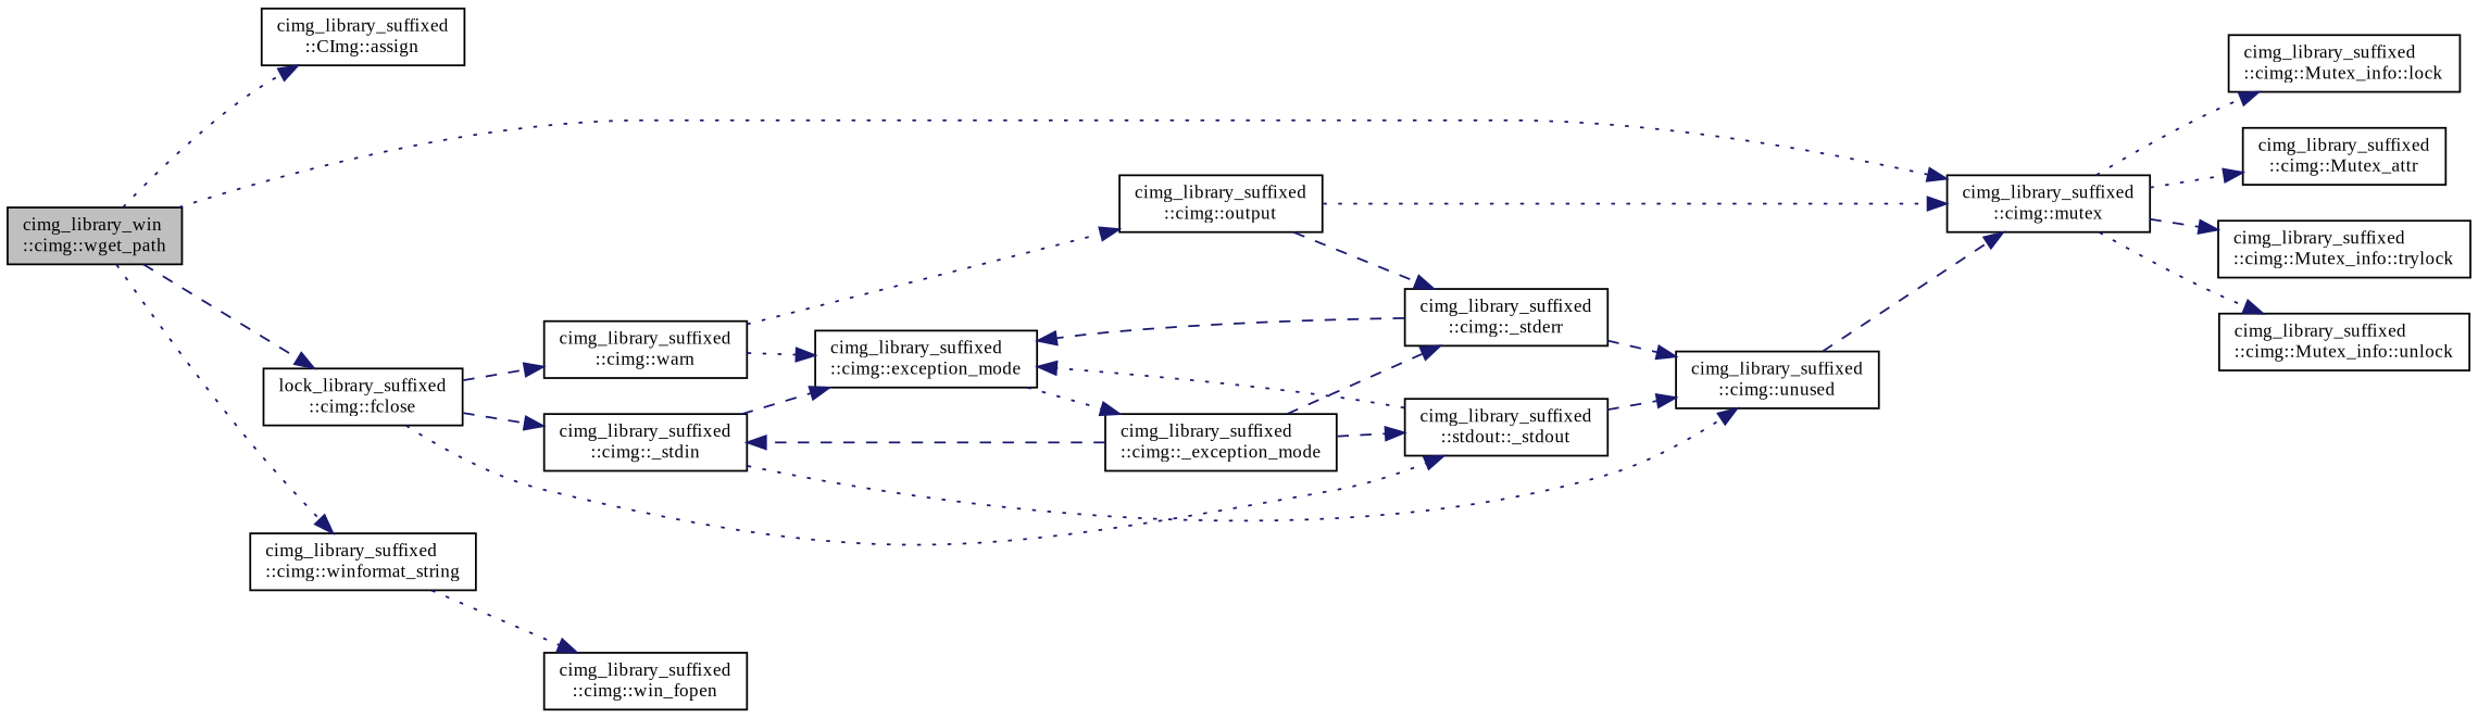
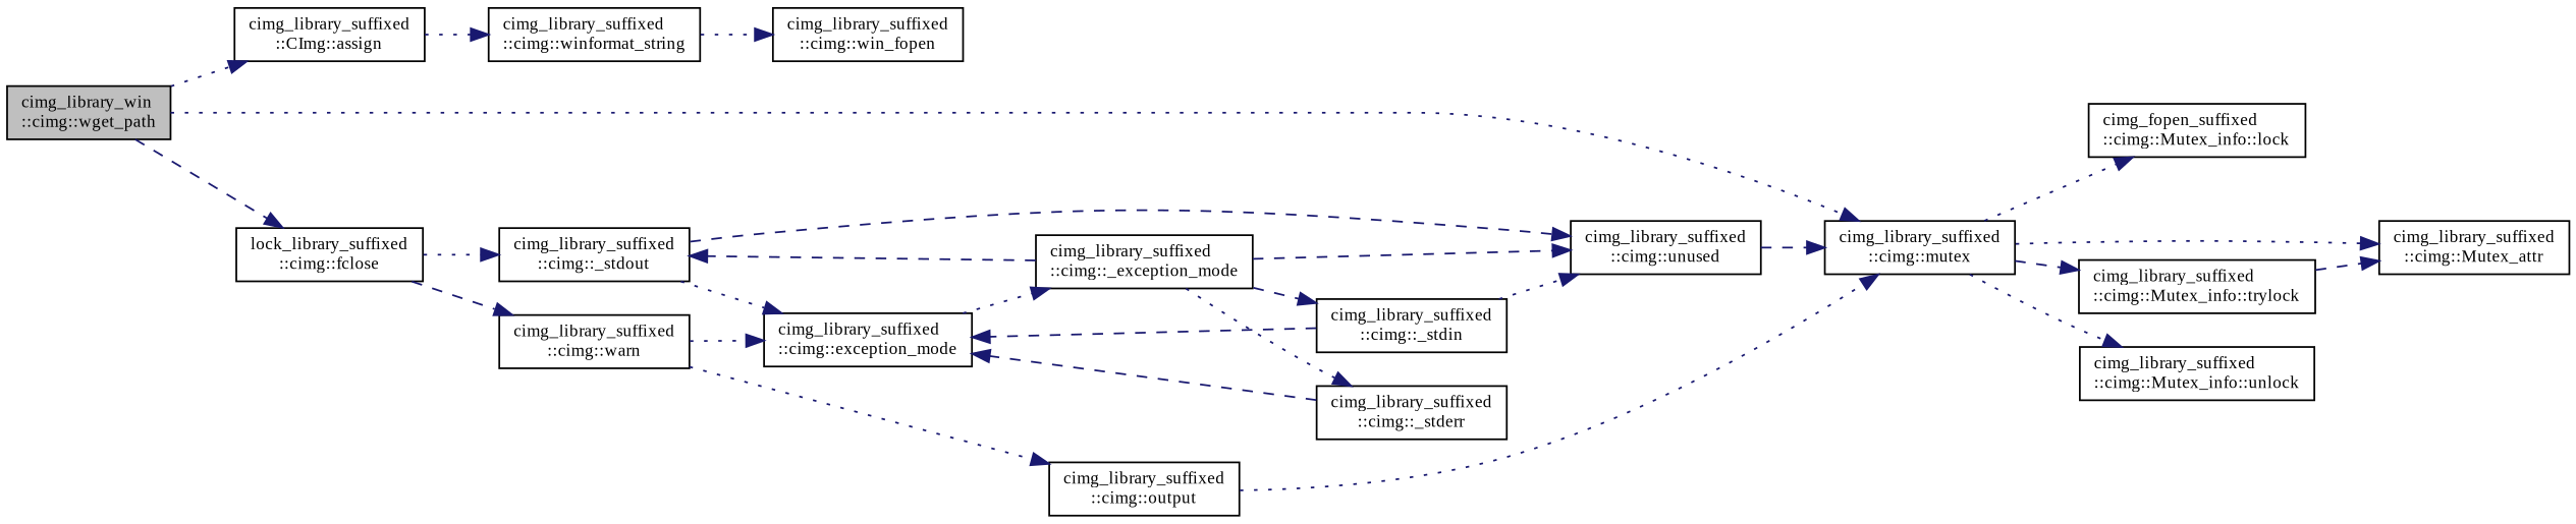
  digraph {
    fontname="Liberation Serif"
    rankdir=LR
    node [color=black fillcolor=white fontname="Liberation Serif" fontsize=10 shape=record style=filled]
    edge [color=midnightblue fontname="Liberation Serif" fontsize=10 labelfontname=Helvetica labelfontsize=10 style=dotted]
    n1 [fillcolor=grey75 fontcolor=black height=0.2 label="cimg_library_win\l::cimg::wget_path" width=0.4]
    n2 [height=0.2 label="cimg_library_suffixed\l::CImg::assign" width=0.4]
    n3 [height=0.2 label="lock_library_suffixed\l::cimg::fclose" width=0.4]
    n4 [height=0.2 label="cimg_library_suffixed\l::cimg::mutex" width=0.4]
    n5 [height=0.2 label="cimg_library_suffixed\l::cimg::winformat_string" width=0.4]
    n6 [height=0.2 label="cimg_library_suffixed\l::cimg::_stdin" width=0.4]
-   n7 [height=0.2 label="cimg_library_suffixed\l::stdout::_stdout" width=0.4]
+   n7 [height=0.2 label="cimg_library_suffixed\l::cimg::_stdout" width=0.4]
    n8 [height=0.2 label="cimg_library_suffixed\l::cimg::warn" width=0.4]
-   n9 [height=0.2 label="cimg_library_suffixed\l::cimg::Mutex_info::lock" width=0.4]
+   n9 [height=0.2 label="cimg_fopen_suffixed\l::cimg::Mutex_info::lock" width=0.4]
    n10 [height=0.2 label="cimg_library_suffixed\l::cimg::Mutex_attr" width=0.4]
    n11 [height=0.2 label="cimg_library_suffixed\l::cimg::Mutex_info::trylock" width=0.4]
    n12 [height=0.2 label="cimg_library_suffixed\l::cimg::Mutex_info::unlock" width=0.4]
    n13 [height=0.2 label="cimg_library_suffixed\l::cimg::win_fopen" width=0.4]
    n14 [height=0.2 label="cimg_library_suffixed\l::cimg::exception_mode" width=0.4]
    n15 [height=0.2 label="cimg_library_suffixed\l::cimg::unused" width=0.4]
    n16 [height=0.2 label="cimg_library_suffixed\l::cimg::output" width=0.4]
    n17 [height=0.2 label="cimg_library_suffixed\l::cimg::_exception_mode" width=0.4]
    n18 [height=0.2 label="cimg_library_suffixed\l::cimg::_stderr" width=0.4]
    n1 -> n2
    n1 -> n3 [style=dashed]
    n1 -> n4
-   n1 -> n5
-   n3 -> n6 [style=dashed]
+   n2 -> n5
    n3 -> n7
    n3 -> n8 [style=dashed]
    n4 -> n9
    n4 -> n10
    n4 -> n11 [style=dashed]
    n4 -> n12
    n5 -> n13
    n6 -> n14 [style=dashed]
    n6 -> n15
    n7 -> n14
    n7 -> n15 [style=dashed]
    n8 -> n14
    n8 -> n16
+   n11 -> n10 [style=dashed]
    n14 -> n17
    n15 -> n4 [style=dashed]
    n16 -> n4
-   n16 -> n18 [style=dashed]
    n17 -> n6 [style=dashed]
    n17 -> n7 [style=dashed]
-   n17 -> n18 [style=dashed]
+   n17 -> n18
    n18 -> n14 [style=dashed]
-   n18 -> n15 [style=dashed]
+   n17 -> n15 [style=dashed]
  }
